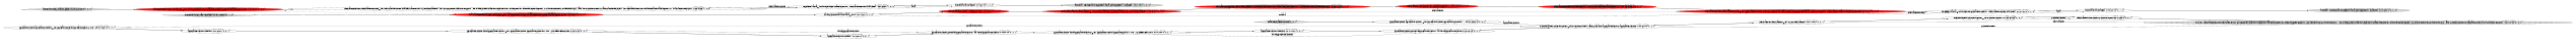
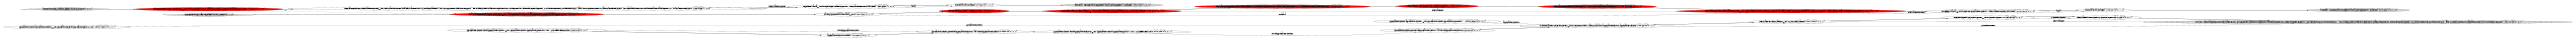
  digraph {
    rankdir=LR
    node [fillcolor=white shape=ellipse style=filled]
    edge [style=bold]
    n1 [label="SelectStatement selectStatement = new MySQLSelectStatement()@@@14@@@['0', '0', '1']"]
    n2 [label="ProjectionsSegment projectionsSegment = new ProjectionsSegment(0,0)@@@15@@@['0', '0', '1']"]
    n3 [fillcolor=lightgray label="return new SelectStatementContext(selectStatement,new GroupByContext(Collections.singletonList(createOrderByItem(new IndexOrderByItemSegment(0,0,3,OrderDirection.ASC,OrderDirection.ASC)))),new OrderByContext(Collections.singletonList(createOrderByItem(new IndexOrderByItemSegment(0,0,3,OrderDirection.DESC,OrderDirection.ASC))),false),projectionsContext,new PaginationContext(null,null,Collections.emptyList()))@@@17@@@['0', '0', '1']"]
    n4 [label="selectStatement.setProjections(projectionsSegment)@@@16@@@['0', '0', '1']"]
    n5 [label="MergedResult actual = resultMerger.merge(createQueryResults(),selectStatementContext,buildSchema())@@@11@@@['0', '1', '0']"]
    n6 [label="assertThat(actual,instanceOf())@@@12@@@['0', '1', '0']"]
    n7 [fillcolor=lightgray label="assertThat(((LimitDecoratorMergedResult)actual).getMergedResult(),instanceOf())@@@13@@@['0', '1', '0']"]
    n8 [fillcolor=lightgray label="assertBuildOrderByStreamMergedResultWithMySQLLimit['1', '0', '0']" shape=diamond]
    n9 [fillcolor=red label="ShardingDQLResultMerger resultMerger = new ShardingDQLResultMerger(DatabaseTypeRegistry.getActualDatabaseType(\"MySQL\"))@@@3@@@['1', '0', '0']"]
    n10 [fillcolor=red label="final ShardingDQLResultMerger resultMerger = new ShardingDQLResultMerger(DatabaseTypeRegistry.getActualDatabaseType(\"MySQL\"))@@@3@@@['0', '1', '0']"]
    n11 [label="SelectStatementContext selectStatementContext = new SelectStatementContext(buildSelectStatement(new MySQLSelectStatement()),new GroupByContext(Collections.emptyList()),new OrderByContext(Collections.singletonList(new OrderByItem(new IndexOrderByItemSegment(0,0,1,OrderDirection.DESC,OrderDirection.ASC))),false),new ProjectionsContext(0,0,false,Collections.emptyList()),new PaginationContext(new NumberLiteralLimitValueSegment(0,0,1),null,Collections.emptyList()))@@@4@@@['1', '0', '0']"]
    n12 [label="MergedResult actual = resultMerger.merge(createQueryResults(),selectStatementContext,buildSchema())@@@5@@@['1', '0', '0']"]
    n13 [label="assertThat(actual,instanceOf())@@@6@@@['1', '0', '0']"]
    n14 [fillcolor=lightgray label="assertThat(((LimitDecoratorMergedResult)actual).getMergedResult(),instanceOf())@@@7@@@['1', '0', '0']"]
    n15 [fillcolor=red label="when(metaData.getSchema()).thenReturn(mock())@@@5@@@['0', '1', '0']"]
    n16 [fillcolor=red label="MySQLSelectStatement selectStatement = (MySQLSelectStatement)buildSelectStatement(new MySQLSelectStatement())@@@6@@@['0', '1', '0']"]
    n17 [fillcolor=red label="SelectStatementContext selectStatementContext = new SelectStatementContext(Collections.singletonMap(DefaultSchema.LOGIC_NAME,metaData),Collections.emptyList(),selectStatement,DefaultSchema.LOGIC_NAME)@@@10@@@['0', '1', '0']"]
    n18 [fillcolor=red label="selectStatement.setOrderBy(new OrderBySegment(0,0,Collections.singletonList(new IndexOrderByItemSegment(0,0,1,OrderDirection.DESC,OrderDirection.ASC))))@@@7@@@['0', '1', '0']"]
    n19 [label="AggregationProjection aggregationProjection1 = new AggregationProjection(AggregationType.COUNT,\"(*)\",null)@@@3@@@['0', '0', '1']"]
    n20 [label="ProjectionsContext projectionsContext = new ProjectionsContext(0,0,false,Arrays.asList(aggregationProjection1,aggregationProjection2))@@@13@@@['0', '0', '1']"]
    n21 [fillcolor=lightgray label="assertBuildOrderByStreamMergedResultWithMySQLLimit['0', '1', '0']" shape=diamond]
    n22 [label="ShardingSphereMetaData metaData = mock()@@@4@@@['0', '1', '0']"]
    n23 [fillcolor=red label="selectStatement.setProjections(new ProjectionsSegment(0,0))@@@8@@@['0', '1', '0']"]
    n24 [label="AggregationProjection aggregationProjection2 = new AggregationProjection(AggregationType.AVG,\"(num)\",null)@@@5@@@['0', '0', '1']"]
-   n25 [label="aggregationProjection2.setIndex(2)@@@6@@@['0', '0', '1']"]
    n26 [label="AggregationProjection derivedAggregationProjection2 = new AggregationProjection(AggregationType.SUM,\"(num)\",\"AVG_DERIVED_SUM_0\")@@@10@@@['0', '0', '1']"]
-   n27 [label="aggregationProjection2.setIndex(5)@@@11@@@['0', '0', '1']"]
    n28 [label="aggregationProjection2.getDerivedAggregationProjections().add(derivedAggregationProjection2)@@@12@@@['0', '0', '1']"]
    n29 [label="AggregationProjection derivedAggregationProjection1 = new AggregationProjection(AggregationType.COUNT,\"(num)\",\"AVG_DERIVED_COUNT_0\")@@@7@@@['0', '0', '1']"]
    n30 [label="aggregationProjection2.getDerivedAggregationProjections().add(derivedAggregationProjection1)@@@9@@@['0', '0', '1']"]
    n31 [label="aggregationProjection2.setIndex(4)@@@8@@@['0', '0', '1']"]
    n32 [fillcolor=red label="selectStatement.setLimit(new LimitSegment(0,0,new NumberLiteralLimitValueSegment(0,0,1),null))@@@9@@@['0', '1', '0']"]
-   n33 [fillcolor=lightgray label="createSelectStatementContext['0', '0', '1']" shape=diamond]
    n1 -> n2
    n1 -> n3 [label=selectStatement style=solid]
    n2 -> n4
    n2 -> n4 [label=projectionsSegment style=solid]
    n4 -> n3
    n5 -> n6
    n5 -> n6 [label=actual style=solid]
    n6 -> n7
    n8 -> n9
    n9 -> n10 [label=0 style=dashed]
    n9 -> n11
    n10 -> n22
    n11 -> n12
    n11 -> n12 [label=selectStatementContext style=solid]
    n12 -> n13
    n12 -> n13 [label=actual style=solid]
    n13 -> n14
    n15 -> n16
    n16 -> n17 [label=selectStatement style=solid]
    n16 -> n18
    n17 -> n5
    n17 -> n5 [label=selectStatementContext style=solid]
    n18 -> n23
    n19 -> n20 [label=aggregationProjection1 style=solid]
    n20 -> n1
    n20 -> n3 [label=projectionsContext style=solid]
    n21 -> n10
    n22 -> n15
    n22 -> n17 [label=metaData style=solid]
    n23 -> n32
    n24 -> n20 [label=aggregationProjection2 style=solid]
-   n24 -> n25
-   n25 -> n29
-   n26 -> n27
    n26 -> n28 [label=derivedAggregationProjection2 style=solid]
-   n27 -> n28
    n28 -> n20
    n29 -> n30 [label=derivedAggregationProjection1 style=solid]
    n29 -> n31
    n30 -> n26
    n31 -> n30
    n32 -> n17
-   n33 -> n19
  }
